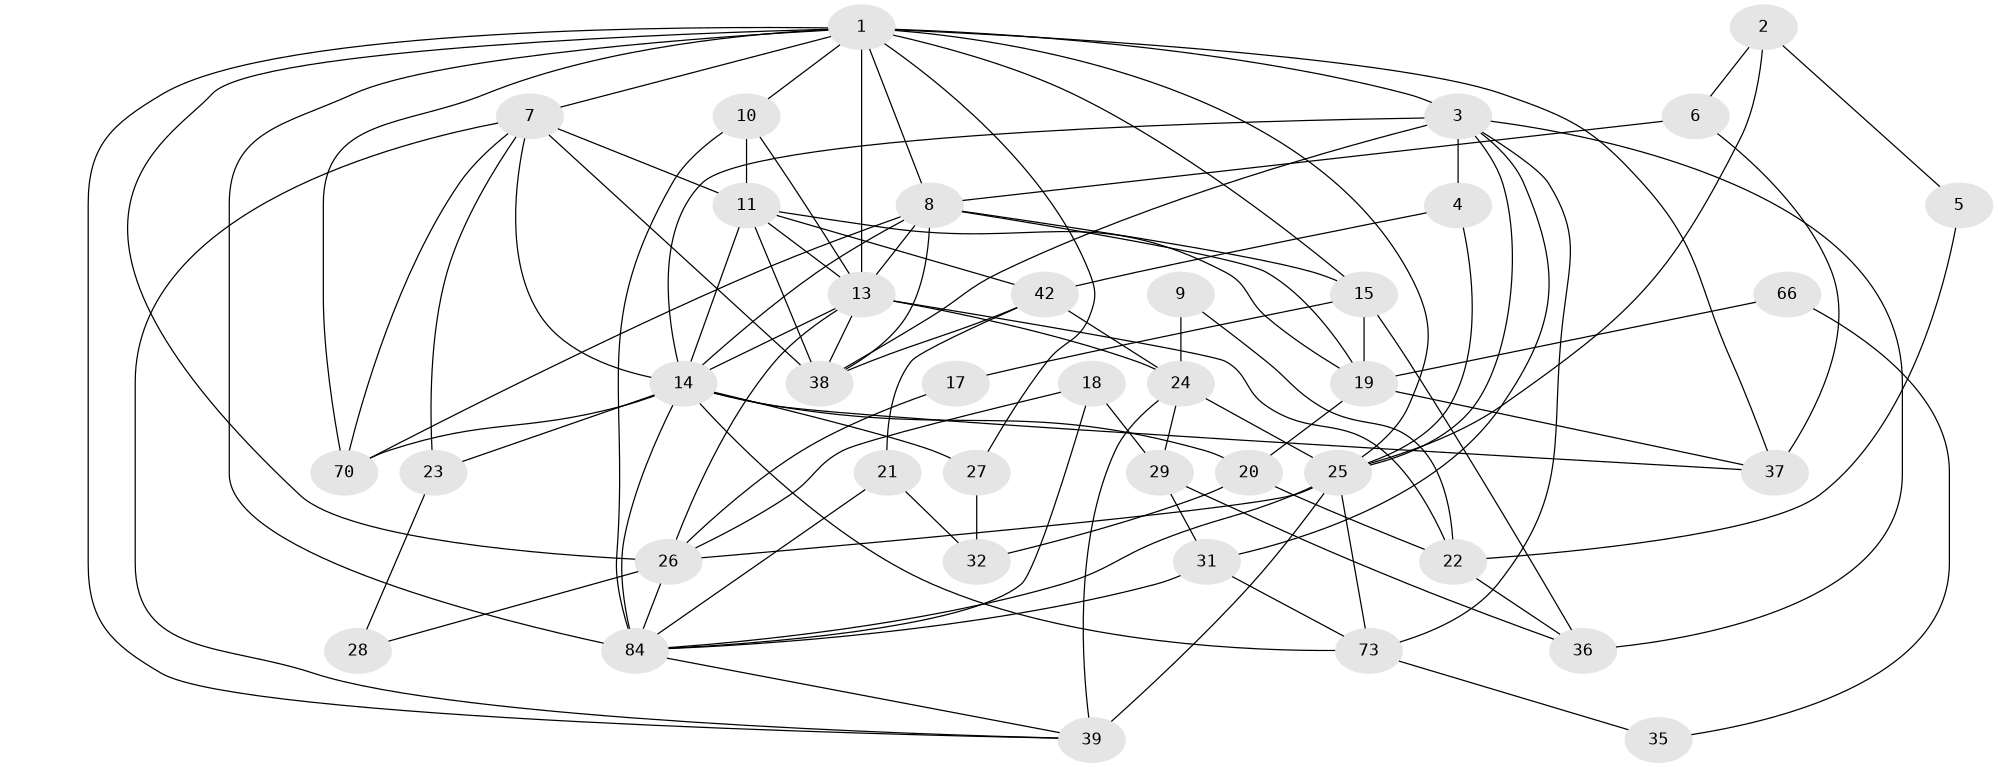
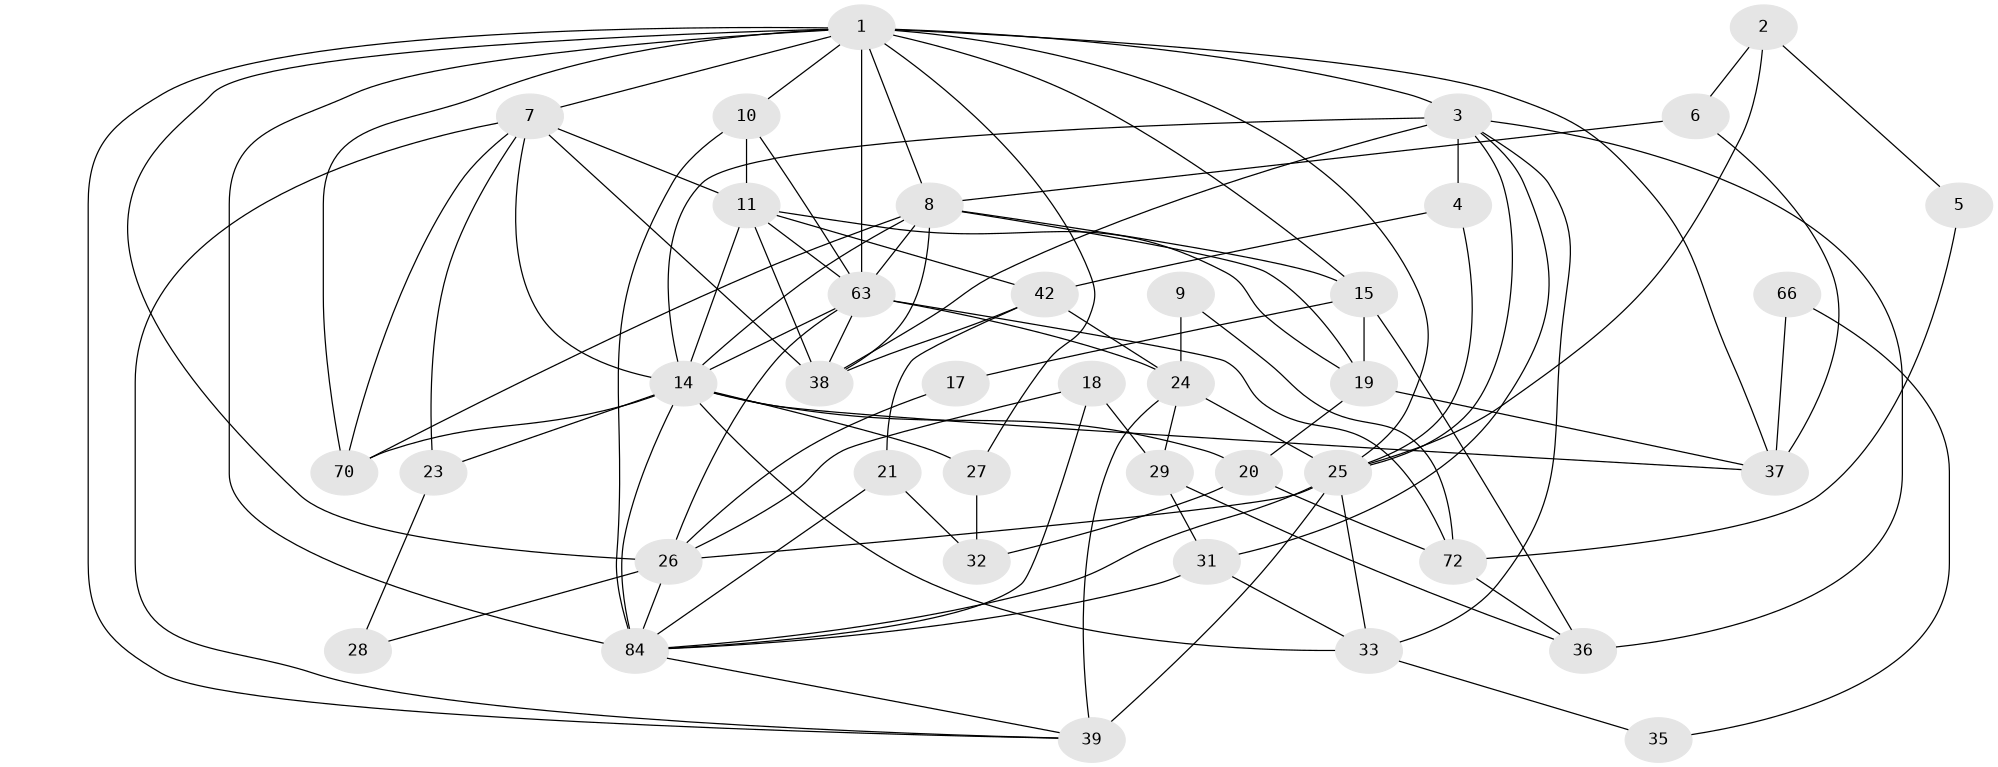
  graph {
    fontname="DejaVu Sans Mono"
    node [color=gray90 fontname="DejaVu Sans Mono" style=filled]
    edge [fontname="DejaVu Sans Mono" weight=1.0]
    1
    3
    7
    8
    10
-   13
+   13 [label=63]
    15
    25
    26
    27
    n11 [label=70]
    n12 [label=84]
    37
    39
    4
    14
    31
-   33 [label=73]
+   33
    36
    38
    11
    23
    19
-   22
+   22 [label=72]
    24
    17
    28
    32
    2
    5
    6
    n32 [label=42]
    20
    35
    21
    9
    29
    n38 [label=66]
    18
    1 -- 3 [weight=2.0]
    1 -- 7
    1 -- 8
    1 -- 10
    1 -- 13 [weight=4.0]
    1 -- 15
    1 -- 25
    1 -- 26
    1 -- 27
    1 -- n11
    1 -- n12 [weight=2.0]
    1 -- 37
    1 -- 39
    3 -- 25
    3 -- 4
    3 -- 14
    3 -- 31
    3 -- 33
    3 -- 36
    3 -- 38
    7 -- n11
    7 -- 39
    7 -- 14
    7 -- 38
    7 -- 11 [weight=2.0]
    7 -- 23
    8 -- 13 [weight=2.0]
    8 -- 15
    8 -- n11
    8 -- 14
    8 -- 38
    8 -- 19
    10 -- 13 [weight=2.0]
    10 -- n12 [weight=3.0]
    10 -- 11 [weight=2.0]
    13 -- 26
    13 -- 14 [weight=3.0]
    13 -- 38
    13 -- 22
    13 -- 24
    15 -- 36
    15 -- 19
    15 -- 17
    25 -- 26
    25 -- n12
    25 -- 39 [weight=3.0]
    25 -- 33
    26 -- n12
    26 -- 28
    27 -- 32
    n12 -- 39
    4 -- 25 [weight=2.0]
    4 -- n32
    14 -- 27 [weight=2.0]
    14 -- n11
    14 -- n12
    14 -- 37
    14 -- 33
    14 -- 23
    14 -- 20
    31 -- n12
    31 -- 33
    33 -- 35
    11 -- 13
    11 -- 14
    11 -- 38
    11 -- 19
    11 -- n32
    23 -- 28
    19 -- 37
    19 -- 20
    22 -- 36
    24 -- 25
    24 -- 39
    24 -- 29
    17 -- 26
    2 -- 25
    2 -- 5
    2 -- 6
    5 -- 22
    6 -- 8
    6 -- 37
    n32 -- 38
    n32 -- 24
    n32 -- 21
    20 -- 22
    20 -- 32
    21 -- n12
    21 -- 32
    9 -- 22
    9 -- 24
    29 -- 31
    29 -- 36
-   n38 -- 19
+   n38 -- 37
    n38 -- 35
    18 -- 26
    18 -- n12
    18 -- 29
  }
